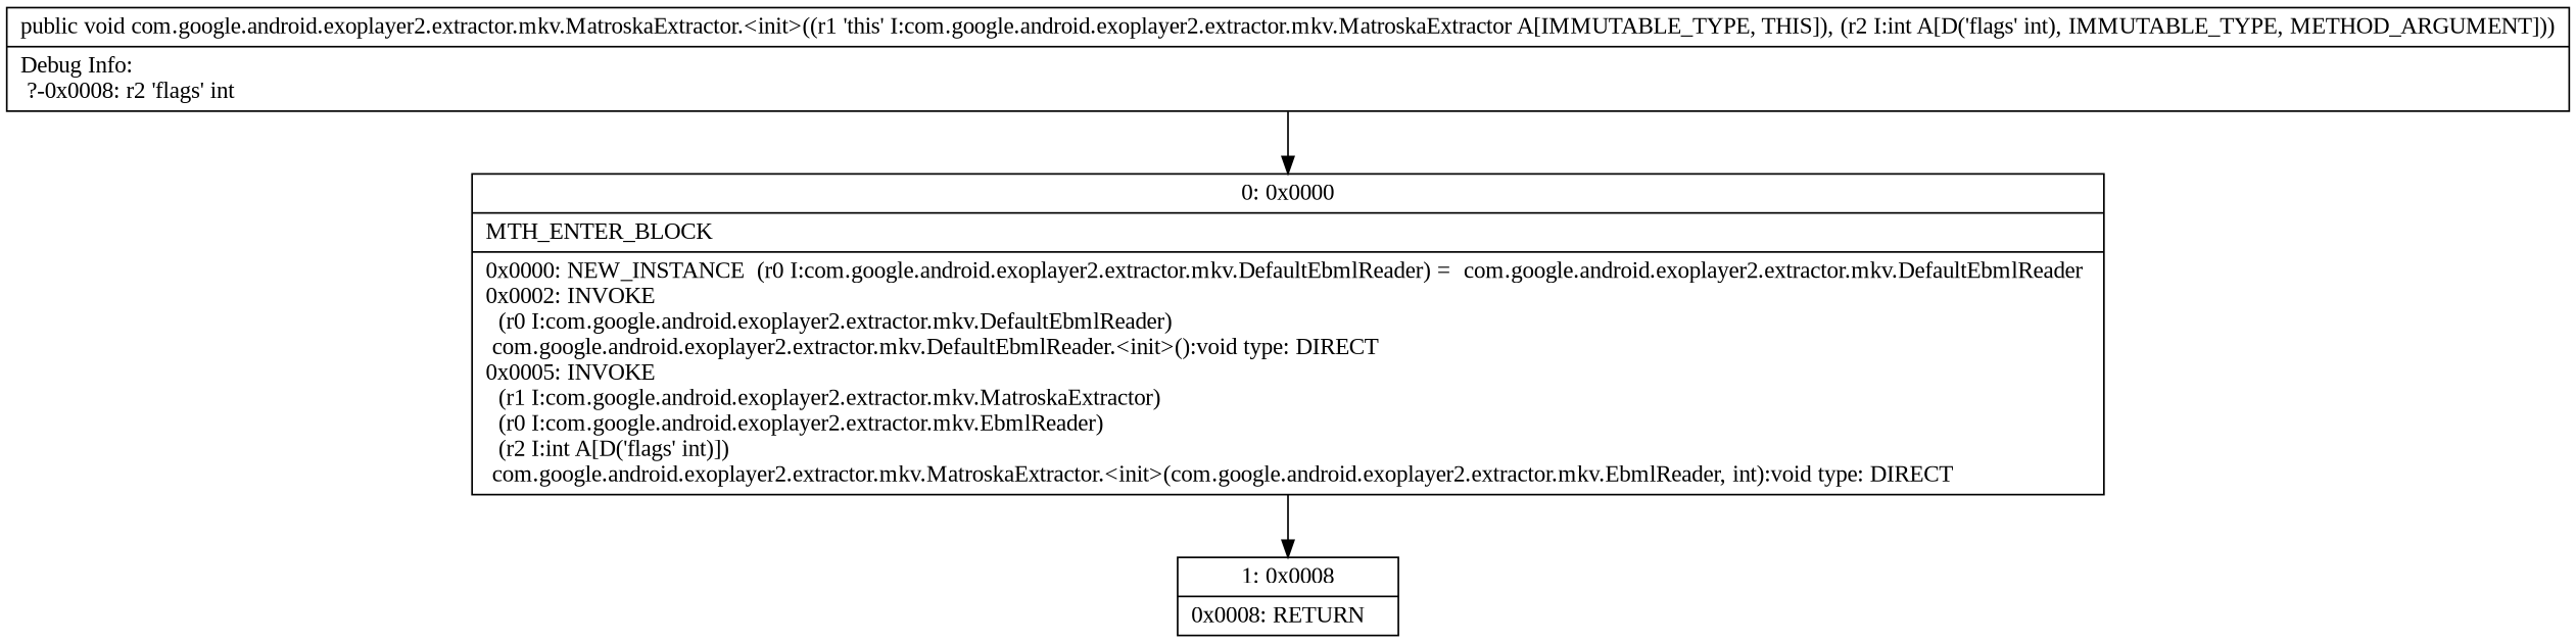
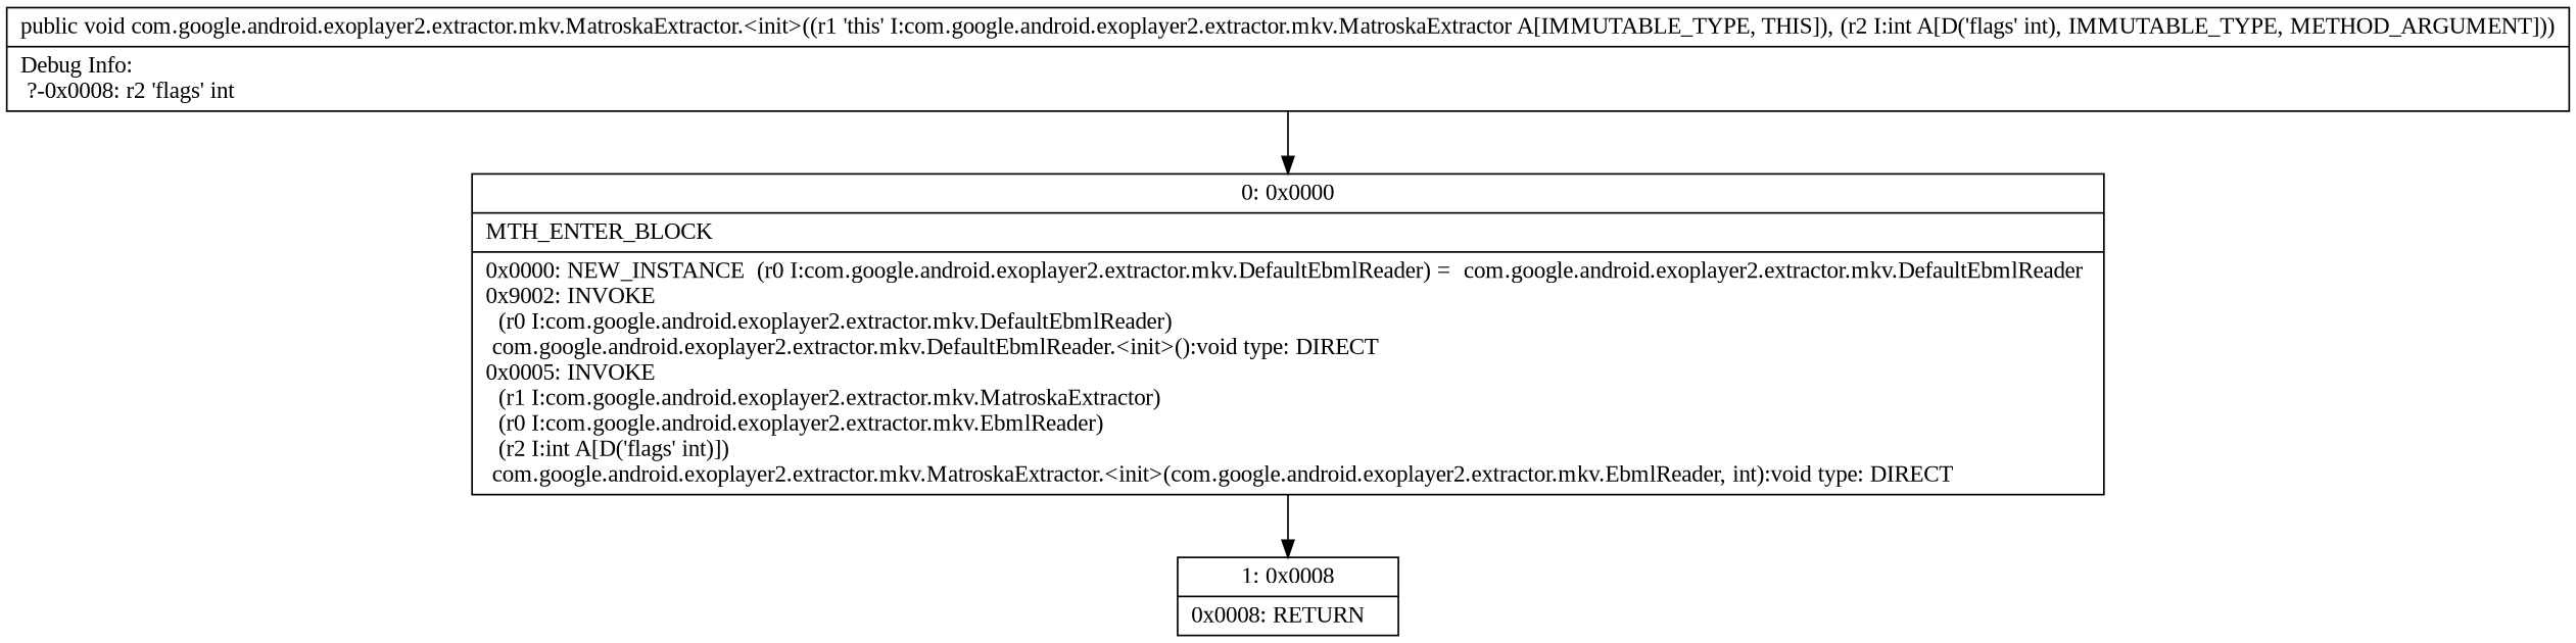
  digraph {
    fontname="Liberation Serif"
    node [shape=record fontname="Liberation Serif"]
    edge [fontname="Liberation Serif"]
-   n1 [label="{0\:\ 0x0000|MTH_ENTER_BLOCK\l|0x0000: NEW_INSTANCE  (r0 I:com.google.android.exoplayer2.extractor.mkv.DefaultEbmlReader) =  com.google.android.exoplayer2.extractor.mkv.DefaultEbmlReader \l0x0002: INVOKE  \l  (r0 I:com.google.android.exoplayer2.extractor.mkv.DefaultEbmlReader)\l com.google.android.exoplayer2.extractor.mkv.DefaultEbmlReader.\<init\>():void type: DIRECT \l0x0005: INVOKE  \l  (r1 I:com.google.android.exoplayer2.extractor.mkv.MatroskaExtractor)\l  (r0 I:com.google.android.exoplayer2.extractor.mkv.EbmlReader)\l  (r2 I:int A[D('flags' int)])\l com.google.android.exoplayer2.extractor.mkv.MatroskaExtractor.\<init\>(com.google.android.exoplayer2.extractor.mkv.EbmlReader, int):void type: DIRECT \l}"]
+   n1 [label="{0\:\ 0x0000|MTH_ENTER_BLOCK\l|0x0000: NEW_INSTANCE  (r0 I:com.google.android.exoplayer2.extractor.mkv.DefaultEbmlReader) =  com.google.android.exoplayer2.extractor.mkv.DefaultEbmlReader \l0x9002: INVOKE  \l  (r0 I:com.google.android.exoplayer2.extractor.mkv.DefaultEbmlReader)\l com.google.android.exoplayer2.extractor.mkv.DefaultEbmlReader.\<init\>():void type: DIRECT \l0x0005: INVOKE  \l  (r1 I:com.google.android.exoplayer2.extractor.mkv.MatroskaExtractor)\l  (r0 I:com.google.android.exoplayer2.extractor.mkv.EbmlReader)\l  (r2 I:int A[D('flags' int)])\l com.google.android.exoplayer2.extractor.mkv.MatroskaExtractor.\<init\>(com.google.android.exoplayer2.extractor.mkv.EbmlReader, int):void type: DIRECT \l}"]
    n2 [label="{1\:\ 0x0008|0x0008: RETURN   \l}"]
    n3 [label="{public void com.google.android.exoplayer2.extractor.mkv.MatroskaExtractor.\<init\>((r1 'this' I:com.google.android.exoplayer2.extractor.mkv.MatroskaExtractor A[IMMUTABLE_TYPE, THIS]), (r2 I:int A[D('flags' int), IMMUTABLE_TYPE, METHOD_ARGUMENT]))  | Debug Info:\l  ?\-0x0008: r2 'flags' int\l}"]
    n1 -> n2
    n3 -> n1
  }
